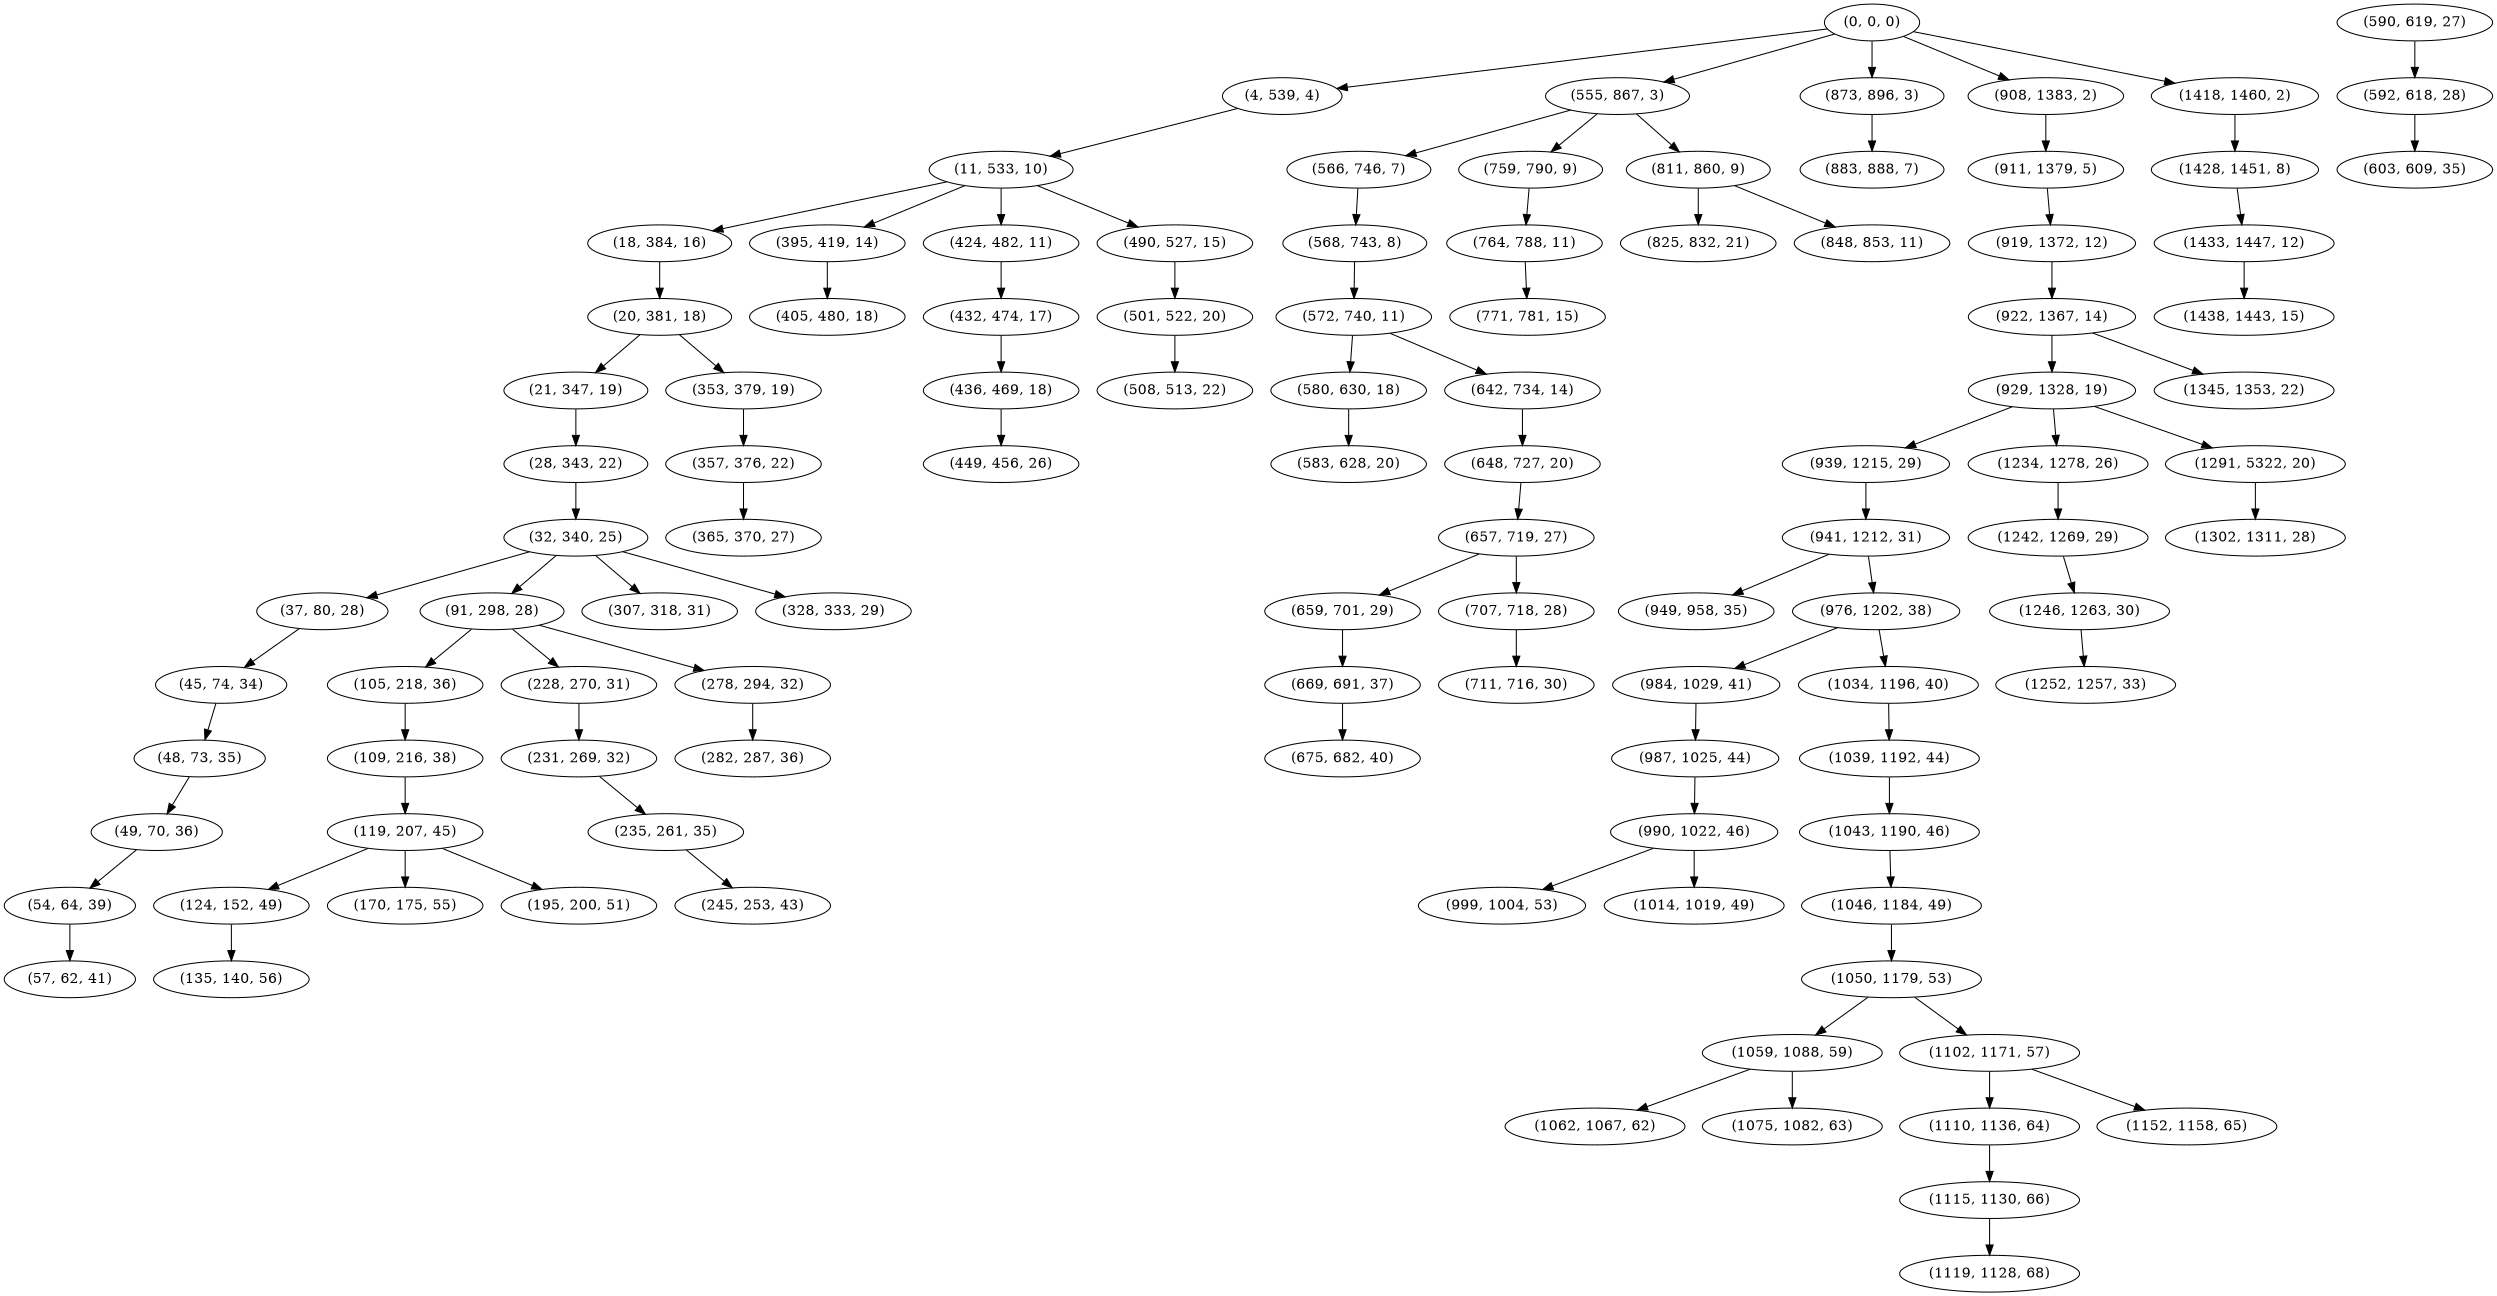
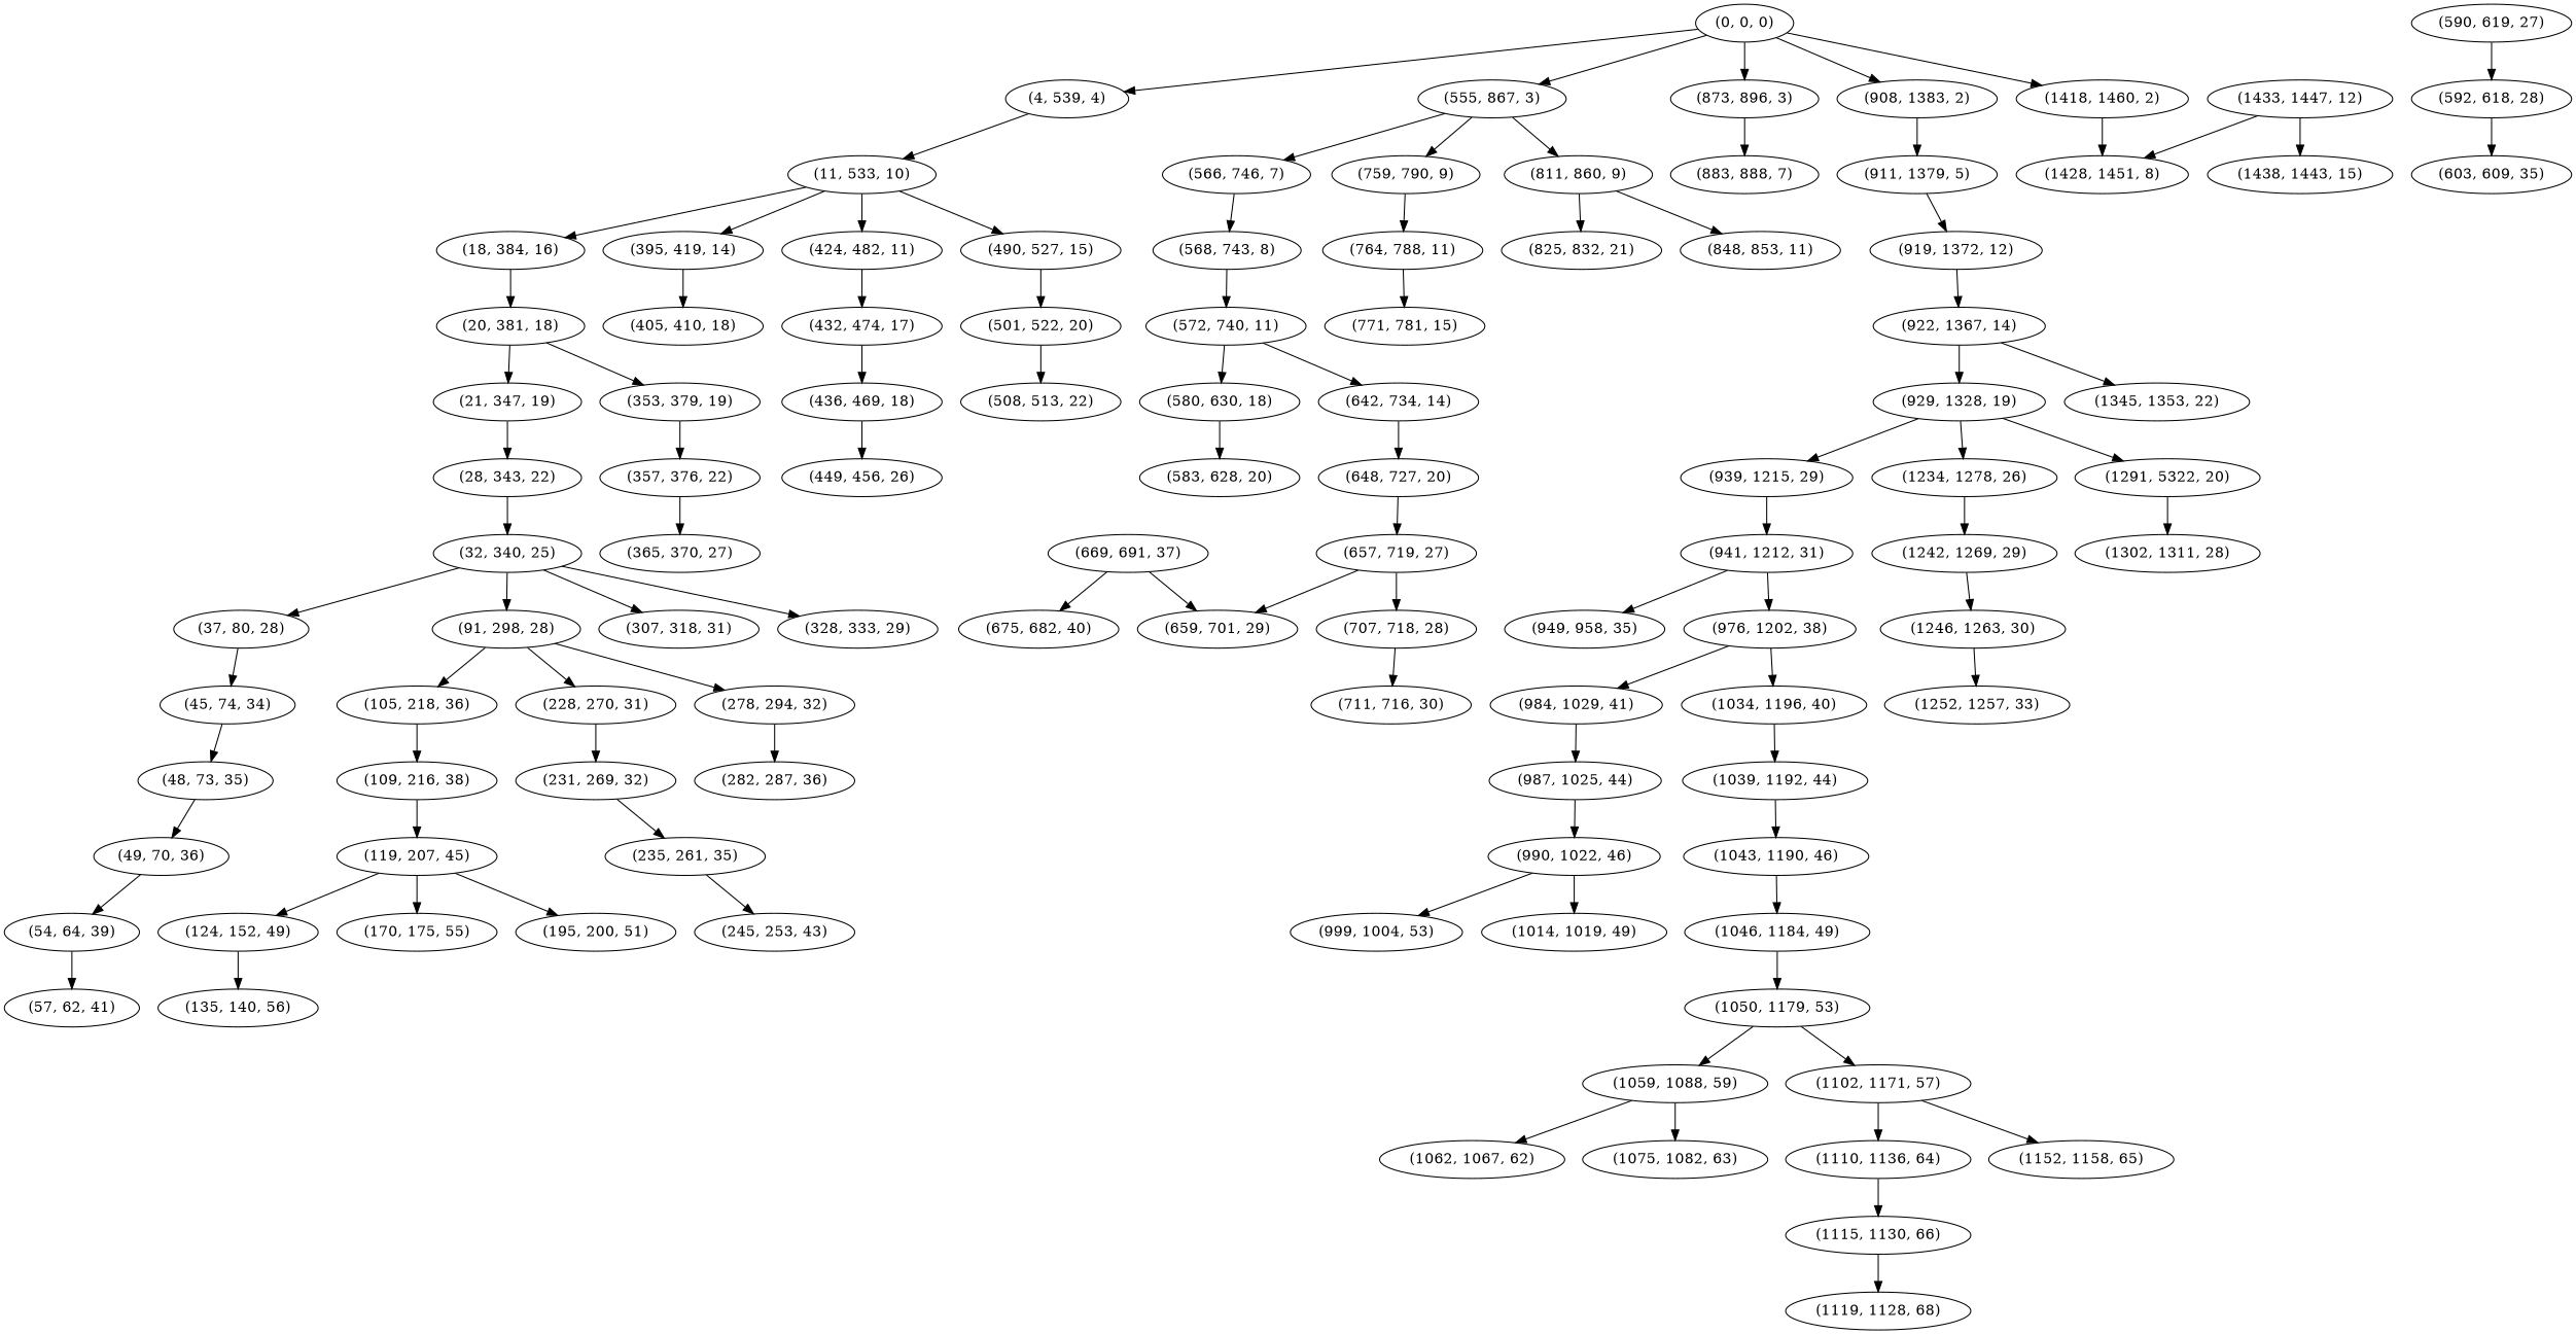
  digraph {
    "(0, 0, 0)"
    "(4, 539, 4)"
    "(555, 867, 3)"
    "(873, 896, 3)"
    "(908, 1383, 2)"
    "(1418, 1460, 2)"
    "(11, 533, 10)"
    "(566, 746, 7)"
    "(759, 790, 9)"
    "(811, 860, 9)"
    "(883, 888, 7)"
    "(911, 1379, 5)"
    "(1428, 1451, 8)"
    "(18, 384, 16)"
    "(395, 419, 14)"
    "(424, 482, 11)"
    "(490, 527, 15)"
    "(20, 381, 18)"
-   "(405, 410, 18)" [label="(405, 480, 18)"]
+   "(405, 410, 18)"
    "(432, 474, 17)"
    "(501, 522, 20)"
    "(21, 347, 19)"
    "(353, 379, 19)"
    "(28, 343, 22)"
    "(357, 376, 22)"
    "(32, 340, 25)"
    "(37, 80, 28)"
    "(91, 298, 28)"
    "(307, 318, 31)"
    "(328, 333, 29)"
    "(45, 74, 34)"
    "(105, 218, 36)"
    "(228, 270, 31)"
    "(278, 294, 32)"
    "(48, 73, 35)"
    "(49, 70, 36)"
    "(54, 64, 39)"
    "(57, 62, 41)"
    "(109, 216, 38)"
    "(231, 269, 32)"
    "(282, 287, 36)"
    "(119, 207, 45)"
    "(124, 152, 49)"
    "(170, 175, 55)"
    "(195, 200, 51)"
    "(135, 140, 56)"
    "(235, 261, 35)"
    "(245, 253, 43)"
    "(365, 370, 27)"
    "(436, 469, 18)"
    "(449, 456, 26)"
    "(508, 513, 22)"
    "(568, 743, 8)"
    "(764, 788, 11)"
    "(825, 832, 21)"
    "(848, 853, 11)"
    "(572, 740, 11)"
    "(580, 630, 18)"
    "(642, 734, 14)"
    "(583, 628, 20)"
    "(648, 727, 20)"
    "(590, 619, 27)"
    "(592, 618, 28)"
    "(603, 609, 35)"
    "(657, 719, 27)"
    "(659, 701, 29)"
    "(707, 718, 28)"
    "(669, 691, 37)"
    "(711, 716, 30)"
    "(675, 682, 40)"
    "(771, 781, 15)"
    "(919, 1372, 12)"
    "(922, 1367, 14)"
    "(929, 1328, 19)"
    "(1345, 1353, 22)"
    "(939, 1215, 29)"
    "(1234, 1278, 26)"
    n78 [label="(1291, 5322, 20)"]
    "(941, 1212, 31)"
    "(1242, 1269, 29)"
    "(1302, 1311, 28)"
    "(949, 958, 35)"
    "(976, 1202, 38)"
    "(984, 1029, 41)"
    "(1034, 1196, 40)"
    "(987, 1025, 44)"
    "(1039, 1192, 44)"
    "(990, 1022, 46)"
    "(999, 1004, 53)"
    "(1014, 1019, 49)"
    "(1043, 1190, 46)"
    "(1046, 1184, 49)"
    "(1050, 1179, 53)"
    "(1059, 1088, 59)"
    "(1102, 1171, 57)"
    "(1062, 1067, 62)"
    "(1075, 1082, 63)"
    "(1110, 1136, 64)"
    "(1152, 1158, 65)"
    "(1115, 1130, 66)"
    "(1119, 1128, 68)"
    "(1246, 1263, 30)"
    "(1252, 1257, 33)"
    "(1433, 1447, 12)"
    "(1438, 1443, 15)"
    "(0, 0, 0)" -> "(4, 539, 4)"
    "(0, 0, 0)" -> "(555, 867, 3)"
    "(0, 0, 0)" -> "(873, 896, 3)"
    "(0, 0, 0)" -> "(908, 1383, 2)"
    "(0, 0, 0)" -> "(1418, 1460, 2)"
    "(4, 539, 4)" -> "(11, 533, 10)"
    "(555, 867, 3)" -> "(566, 746, 7)"
    "(555, 867, 3)" -> "(759, 790, 9)"
    "(555, 867, 3)" -> "(811, 860, 9)"
    "(873, 896, 3)" -> "(883, 888, 7)"
    "(908, 1383, 2)" -> "(911, 1379, 5)"
    "(1418, 1460, 2)" -> "(1428, 1451, 8)"
    "(11, 533, 10)" -> "(18, 384, 16)"
    "(11, 533, 10)" -> "(395, 419, 14)"
    "(11, 533, 10)" -> "(424, 482, 11)"
    "(11, 533, 10)" -> "(490, 527, 15)"
    "(566, 746, 7)" -> "(568, 743, 8)"
    "(759, 790, 9)" -> "(764, 788, 11)"
    "(811, 860, 9)" -> "(825, 832, 21)"
    "(811, 860, 9)" -> "(848, 853, 11)"
    "(911, 1379, 5)" -> "(919, 1372, 12)"
-   "(1428, 1451, 8)" -> "(1433, 1447, 12)"
+   "(1433, 1447, 12)" -> "(1428, 1451, 8)"
    "(18, 384, 16)" -> "(20, 381, 18)"
    "(395, 419, 14)" -> "(405, 410, 18)"
    "(424, 482, 11)" -> "(432, 474, 17)"
    "(490, 527, 15)" -> "(501, 522, 20)"
    "(20, 381, 18)" -> "(21, 347, 19)"
    "(20, 381, 18)" -> "(353, 379, 19)"
    "(432, 474, 17)" -> "(436, 469, 18)"
    "(501, 522, 20)" -> "(508, 513, 22)"
    "(21, 347, 19)" -> "(28, 343, 22)"
    "(353, 379, 19)" -> "(357, 376, 22)"
    "(28, 343, 22)" -> "(32, 340, 25)"
    "(357, 376, 22)" -> "(365, 370, 27)"
    "(32, 340, 25)" -> "(37, 80, 28)"
    "(32, 340, 25)" -> "(91, 298, 28)"
    "(32, 340, 25)" -> "(307, 318, 31)"
    "(32, 340, 25)" -> "(328, 333, 29)"
    "(37, 80, 28)" -> "(45, 74, 34)"
    "(91, 298, 28)" -> "(105, 218, 36)"
    "(91, 298, 28)" -> "(228, 270, 31)"
    "(91, 298, 28)" -> "(278, 294, 32)"
    "(45, 74, 34)" -> "(48, 73, 35)"
    "(105, 218, 36)" -> "(109, 216, 38)"
    "(228, 270, 31)" -> "(231, 269, 32)"
    "(278, 294, 32)" -> "(282, 287, 36)"
    "(48, 73, 35)" -> "(49, 70, 36)"
    "(49, 70, 36)" -> "(54, 64, 39)"
    "(54, 64, 39)" -> "(57, 62, 41)"
    "(109, 216, 38)" -> "(119, 207, 45)"
    "(231, 269, 32)" -> "(235, 261, 35)"
    "(119, 207, 45)" -> "(124, 152, 49)"
    "(119, 207, 45)" -> "(170, 175, 55)"
    "(119, 207, 45)" -> "(195, 200, 51)"
    "(124, 152, 49)" -> "(135, 140, 56)"
    "(235, 261, 35)" -> "(245, 253, 43)"
    "(436, 469, 18)" -> "(449, 456, 26)"
    "(568, 743, 8)" -> "(572, 740, 11)"
    "(764, 788, 11)" -> "(771, 781, 15)"
    "(572, 740, 11)" -> "(580, 630, 18)"
    "(572, 740, 11)" -> "(642, 734, 14)"
    "(580, 630, 18)" -> "(583, 628, 20)"
    "(642, 734, 14)" -> "(648, 727, 20)"
    "(648, 727, 20)" -> "(657, 719, 27)"
    "(590, 619, 27)" -> "(592, 618, 28)"
    "(592, 618, 28)" -> "(603, 609, 35)"
    "(657, 719, 27)" -> "(659, 701, 29)"
    "(657, 719, 27)" -> "(707, 718, 28)"
-   "(659, 701, 29)" -> "(669, 691, 37)"
+   "(669, 691, 37)" -> "(659, 701, 29)"
    "(707, 718, 28)" -> "(711, 716, 30)"
    "(669, 691, 37)" -> "(675, 682, 40)"
    "(919, 1372, 12)" -> "(922, 1367, 14)"
    "(922, 1367, 14)" -> "(929, 1328, 19)"
    "(922, 1367, 14)" -> "(1345, 1353, 22)"
    "(929, 1328, 19)" -> "(939, 1215, 29)"
    "(929, 1328, 19)" -> "(1234, 1278, 26)"
    "(929, 1328, 19)" -> n78
    "(939, 1215, 29)" -> "(941, 1212, 31)"
    "(1234, 1278, 26)" -> "(1242, 1269, 29)"
    n78 -> "(1302, 1311, 28)"
    "(941, 1212, 31)" -> "(949, 958, 35)"
    "(941, 1212, 31)" -> "(976, 1202, 38)"
    "(1242, 1269, 29)" -> "(1246, 1263, 30)"
    "(976, 1202, 38)" -> "(984, 1029, 41)"
    "(976, 1202, 38)" -> "(1034, 1196, 40)"
    "(984, 1029, 41)" -> "(987, 1025, 44)"
    "(1034, 1196, 40)" -> "(1039, 1192, 44)"
    "(987, 1025, 44)" -> "(990, 1022, 46)"
    "(1039, 1192, 44)" -> "(1043, 1190, 46)"
    "(990, 1022, 46)" -> "(999, 1004, 53)"
    "(990, 1022, 46)" -> "(1014, 1019, 49)"
    "(1043, 1190, 46)" -> "(1046, 1184, 49)"
    "(1046, 1184, 49)" -> "(1050, 1179, 53)"
    "(1050, 1179, 53)" -> "(1059, 1088, 59)"
    "(1050, 1179, 53)" -> "(1102, 1171, 57)"
    "(1059, 1088, 59)" -> "(1062, 1067, 62)"
    "(1059, 1088, 59)" -> "(1075, 1082, 63)"
    "(1102, 1171, 57)" -> "(1110, 1136, 64)"
    "(1102, 1171, 57)" -> "(1152, 1158, 65)"
    "(1110, 1136, 64)" -> "(1115, 1130, 66)"
    "(1115, 1130, 66)" -> "(1119, 1128, 68)"
    "(1246, 1263, 30)" -> "(1252, 1257, 33)"
    "(1433, 1447, 12)" -> "(1438, 1443, 15)"
  }
